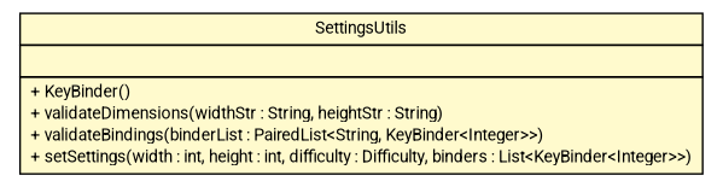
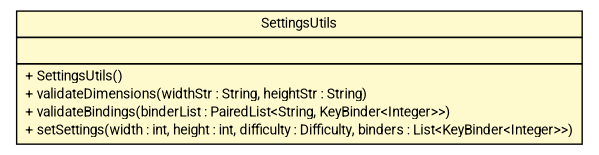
  digraph {
    nodesep=0.25
    ranksep=0.5
    fontname=Roboto
-   n1 [fontcolor=black fontname=Roboto fontsize=10.0 label=<<table title="com.github.tilastokeskus.matertis.util.SettingsUtils" border="0" cellborder="1" cellspacing="0" cellpadding="2" port="p" bgcolor="lemonChiffon" href="./SettingsUtils.html"> 		<tr><td><table border="0" cellspacing="0" cellpadding="1"> <tr><td align="center" balign="center"> SettingsUtils </td></tr> 		</table></td></tr> 		<tr><td><table border="0" cellspacing="0" cellpadding="1"> <tr><td align="left" balign="left">  </td></tr> 		</table></td></tr> 		<tr><td><table border="0" cellspacing="0" cellpadding="1"> <tr><td align="left" balign="left"> + KeyBinder() </td></tr> <tr><td align="left" balign="left"> + validateDimensions(widthStr : String, heightStr : String) </td></tr> <tr><td align="left" balign="left"> + validateBindings(binderList : PairedList&lt;String, KeyBinder&lt;Integer&gt;&gt;) </td></tr> <tr><td align="left" balign="left"> + setSettings(width : int, height : int, difficulty : Difficulty, binders : List&lt;KeyBinder&lt;Integer&gt;&gt;) </td></tr> 		</table></td></tr> 		</table>> shape=plaintext]
+   n1 [fontcolor=black fontname=Roboto fontsize=10.0 label=<<table title="com.github.tilastokeskus.matertis.util.SettingsUtils" border="0" cellborder="1" cellspacing="0" cellpadding="2" port="p" bgcolor="lemonChiffon" href="./SettingsUtils.html"> 		<tr><td><table border="0" cellspacing="0" cellpadding="1"> <tr><td align="center" balign="center"> SettingsUtils </td></tr> 		</table></td></tr> 		<tr><td><table border="0" cellspacing="0" cellpadding="1"> <tr><td align="left" balign="left">  </td></tr> 		</table></td></tr> 		<tr><td><table border="0" cellspacing="0" cellpadding="1"> <tr><td align="left" balign="left"> + SettingsUtils() </td></tr> <tr><td align="left" balign="left"> + validateDimensions(widthStr : String, heightStr : String) </td></tr> <tr><td align="left" balign="left"> + validateBindings(binderList : PairedList&lt;String, KeyBinder&lt;Integer&gt;&gt;) </td></tr> <tr><td align="left" balign="left"> + setSettings(width : int, height : int, difficulty : Difficulty, binders : List&lt;KeyBinder&lt;Integer&gt;&gt;) </td></tr> 		</table></td></tr> 		</table>> shape=plaintext]
  }
